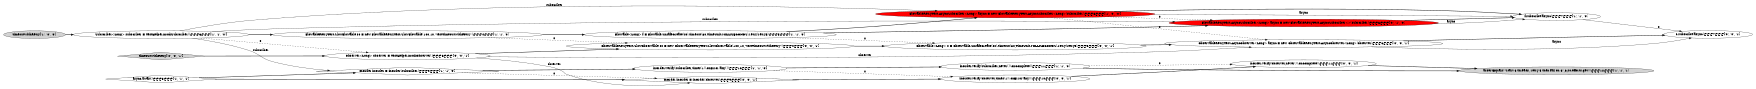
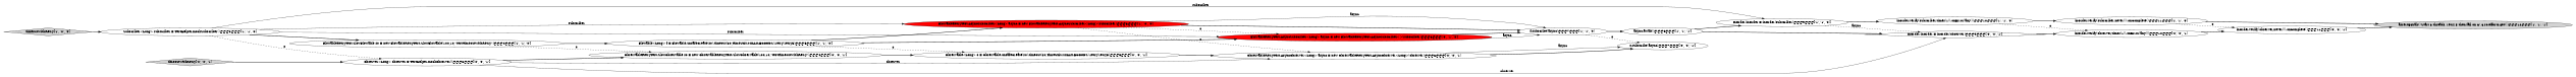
  digraph {
    rankdir=LR
    node [fillcolor=white shape=ellipse style=filled]
    edge [style=bold]
    n1 [fillcolor=lightgray label="timeoutWithRetry['0', '0', '1']" shape=diamond]
    n2 [label="Observer<Long> observer = TestHelper.mockObserver()@@@3@@@['0', '0', '1']"]
    n3 [label="InOrder inOrder = inOrder(observer)@@@9@@@['0', '0', '1']" shape=diamond]
    n4 [label="ObservableRetryTest.AsyncObserver<Long> async = new ObservableRetryTest.AsyncObserver<Long>(observer)@@@6@@@['0', '0', '1']"]
    n5 [label="ObservableRetryTest.SlowObservable so = new ObservableRetryTest.SlowObservable(100,10,\"testTimeoutWithRetry\")@@@4@@@['0', '0', '1']"]
    n6 [label="Flowable<Long> f = Flowable.unsafeCreate(so).timeout(80,TimeUnit.MILLISECONDS).retry(retry5)@@@5@@@['1', '1', '0']"]
    n7 [fillcolor=red label="FlowableRetryTest.AsyncSubscriber<Long> async = new FlowableRetryTest.AsyncSubscriber<Long>(subscriber)@@@6@@@['1', '0', '0']"]
    n8 [label="Observable<Long> o = Observable.unsafeCreate(so).timeout(80,TimeUnit.MILLISECONDS).retry(retry5)@@@5@@@['0', '0', '1']"]
    n9 [fillcolor=red label="FlowableRetryTest.AsyncSubscriber<Long> async = new FlowableRetryTest.AsyncSubscriber<>(subscriber)@@@6@@@['0', '1', '0']"]
    n10 [label="f.subscribe(async)@@@7@@@['1', '1', '0']"]
    n11 [label="inOrder.verify(observer,times(1)).onError(any())@@@10@@@['0', '0', '1']"]
    n12 [label="inOrder.verify(observer,never()).onComplete()@@@11@@@['0', '0', '1']"]
    n13 [fillcolor=lightgray label="assertEquals(\"Start 6 threads, retry 5 then fail on 6\",6,so.efforts.get())@@@12@@@['1', '1', '1']"]
    n14 [label="o.subscribe(async)@@@7@@@['0', '0', '1']"]
-   n15 [fillcolor=lightgray label="timeoutWithRetry['1', '0', '0']"]
+   n15 [fillcolor=lightgray label="timeoutWithRetry['1', '0', '0']" shape=diamond]
    n16 [label="Subscriber<Long> subscriber = TestHelper.mockSubscriber()@@@3@@@['1', '1', '0']"]
-   n17 [label="InOrder inOrder = inOrder(subscriber)@@@9@@@['1', '1', '0']" shape=diamond]
+   n17 [label="InOrder inOrder = inOrder(subscriber)@@@9@@@['1', '1', '0']"]
    n18 [label="FlowableRetryTest.SlowFlowable so = new FlowableRetryTest.SlowFlowable(100,10,\"testTimeoutWithRetry\")@@@4@@@['1', '1', '0']"]
-   n19 [label="async.await()@@@8@@@['1', '1', '1']" shape=diamond]
+   n19 [label="async.await()@@@8@@@['1', '1', '1']"]
    n20 [label="inOrder.verify(subscriber,times(1)).onError(any())@@@10@@@['1', '1', '0']"]
    n21 [label="inOrder.verify(subscriber,never()).onComplete()@@@11@@@['1', '1', '0']"]
    n1 -> n2
    n2 -> n3 [label=observer style=solid]
    n2 -> n4 [label=observer style=solid]
    n2 -> n5
    n3 -> n11
    n4 -> n14
    n4 -> n14 [label=async style=solid]
    n5 -> n8
    n6 -> n7
    n6 -> n8 [label=0 style=dashed]
    n6 -> n9
    n7 -> n4 [label=0 style=dashed]
    n7 -> n9 [label=0 style=dashed]
    n7 -> n10 [label=async style=solid]
    n7 -> n10
    n8 -> n4
    n9 -> n10
    n9 -> n10 [label=async style=solid]
-   n10 -> n14 [label=0 style=solid]
+   n10 -> n14 [label=0 style=dashed]
+   n10 -> n19
    n11 -> n12
    n12 -> n13
    n15 -> n16
    n16 -> n2 [label=0 style=dashed]
    n16 -> n7 [label=subscriber style=solid]
    n16 -> n9 [label=subscriber style=solid]
    n16 -> n17 [label=subscriber style=solid]
    n16 -> n18
-   n17 -> n3 [label=0 style=dashed]
+   n17 -> n3 [label=async style=dashed]
    n17 -> n20
    n18 -> n5 [label=0 style=dashed]
    n18 -> n6
    n19 -> n3
    n19 -> n17
    n20 -> n11 [label=0 style=dashed]
    n20 -> n21
    n21 -> n12 [label=0 style=dashed]
    n21 -> n13
  }
